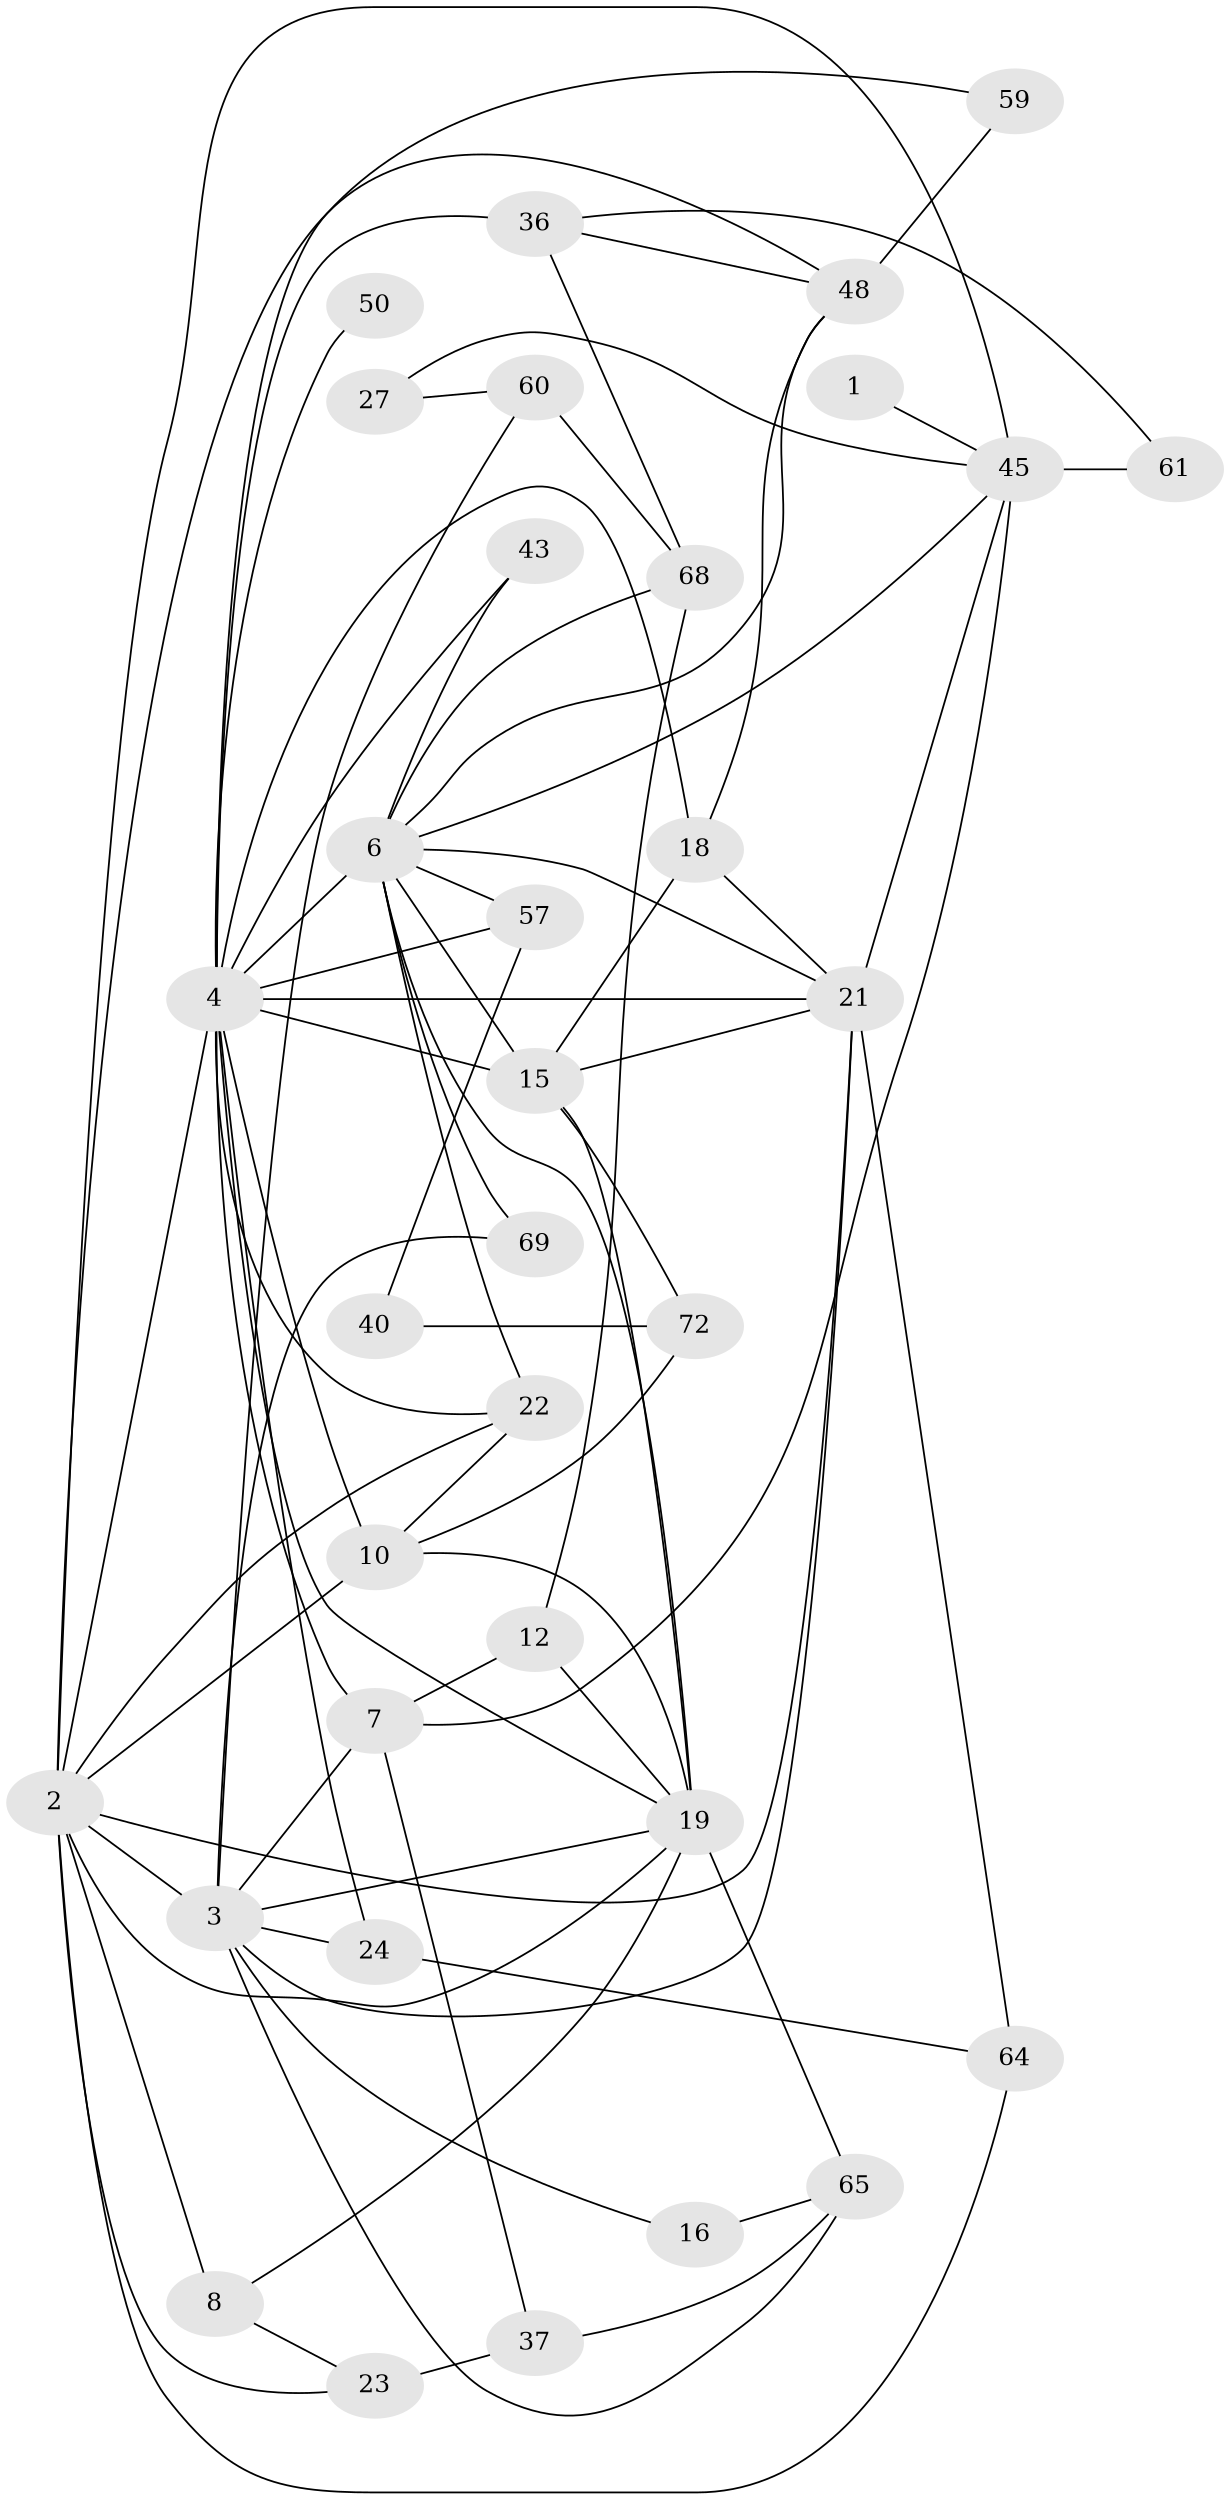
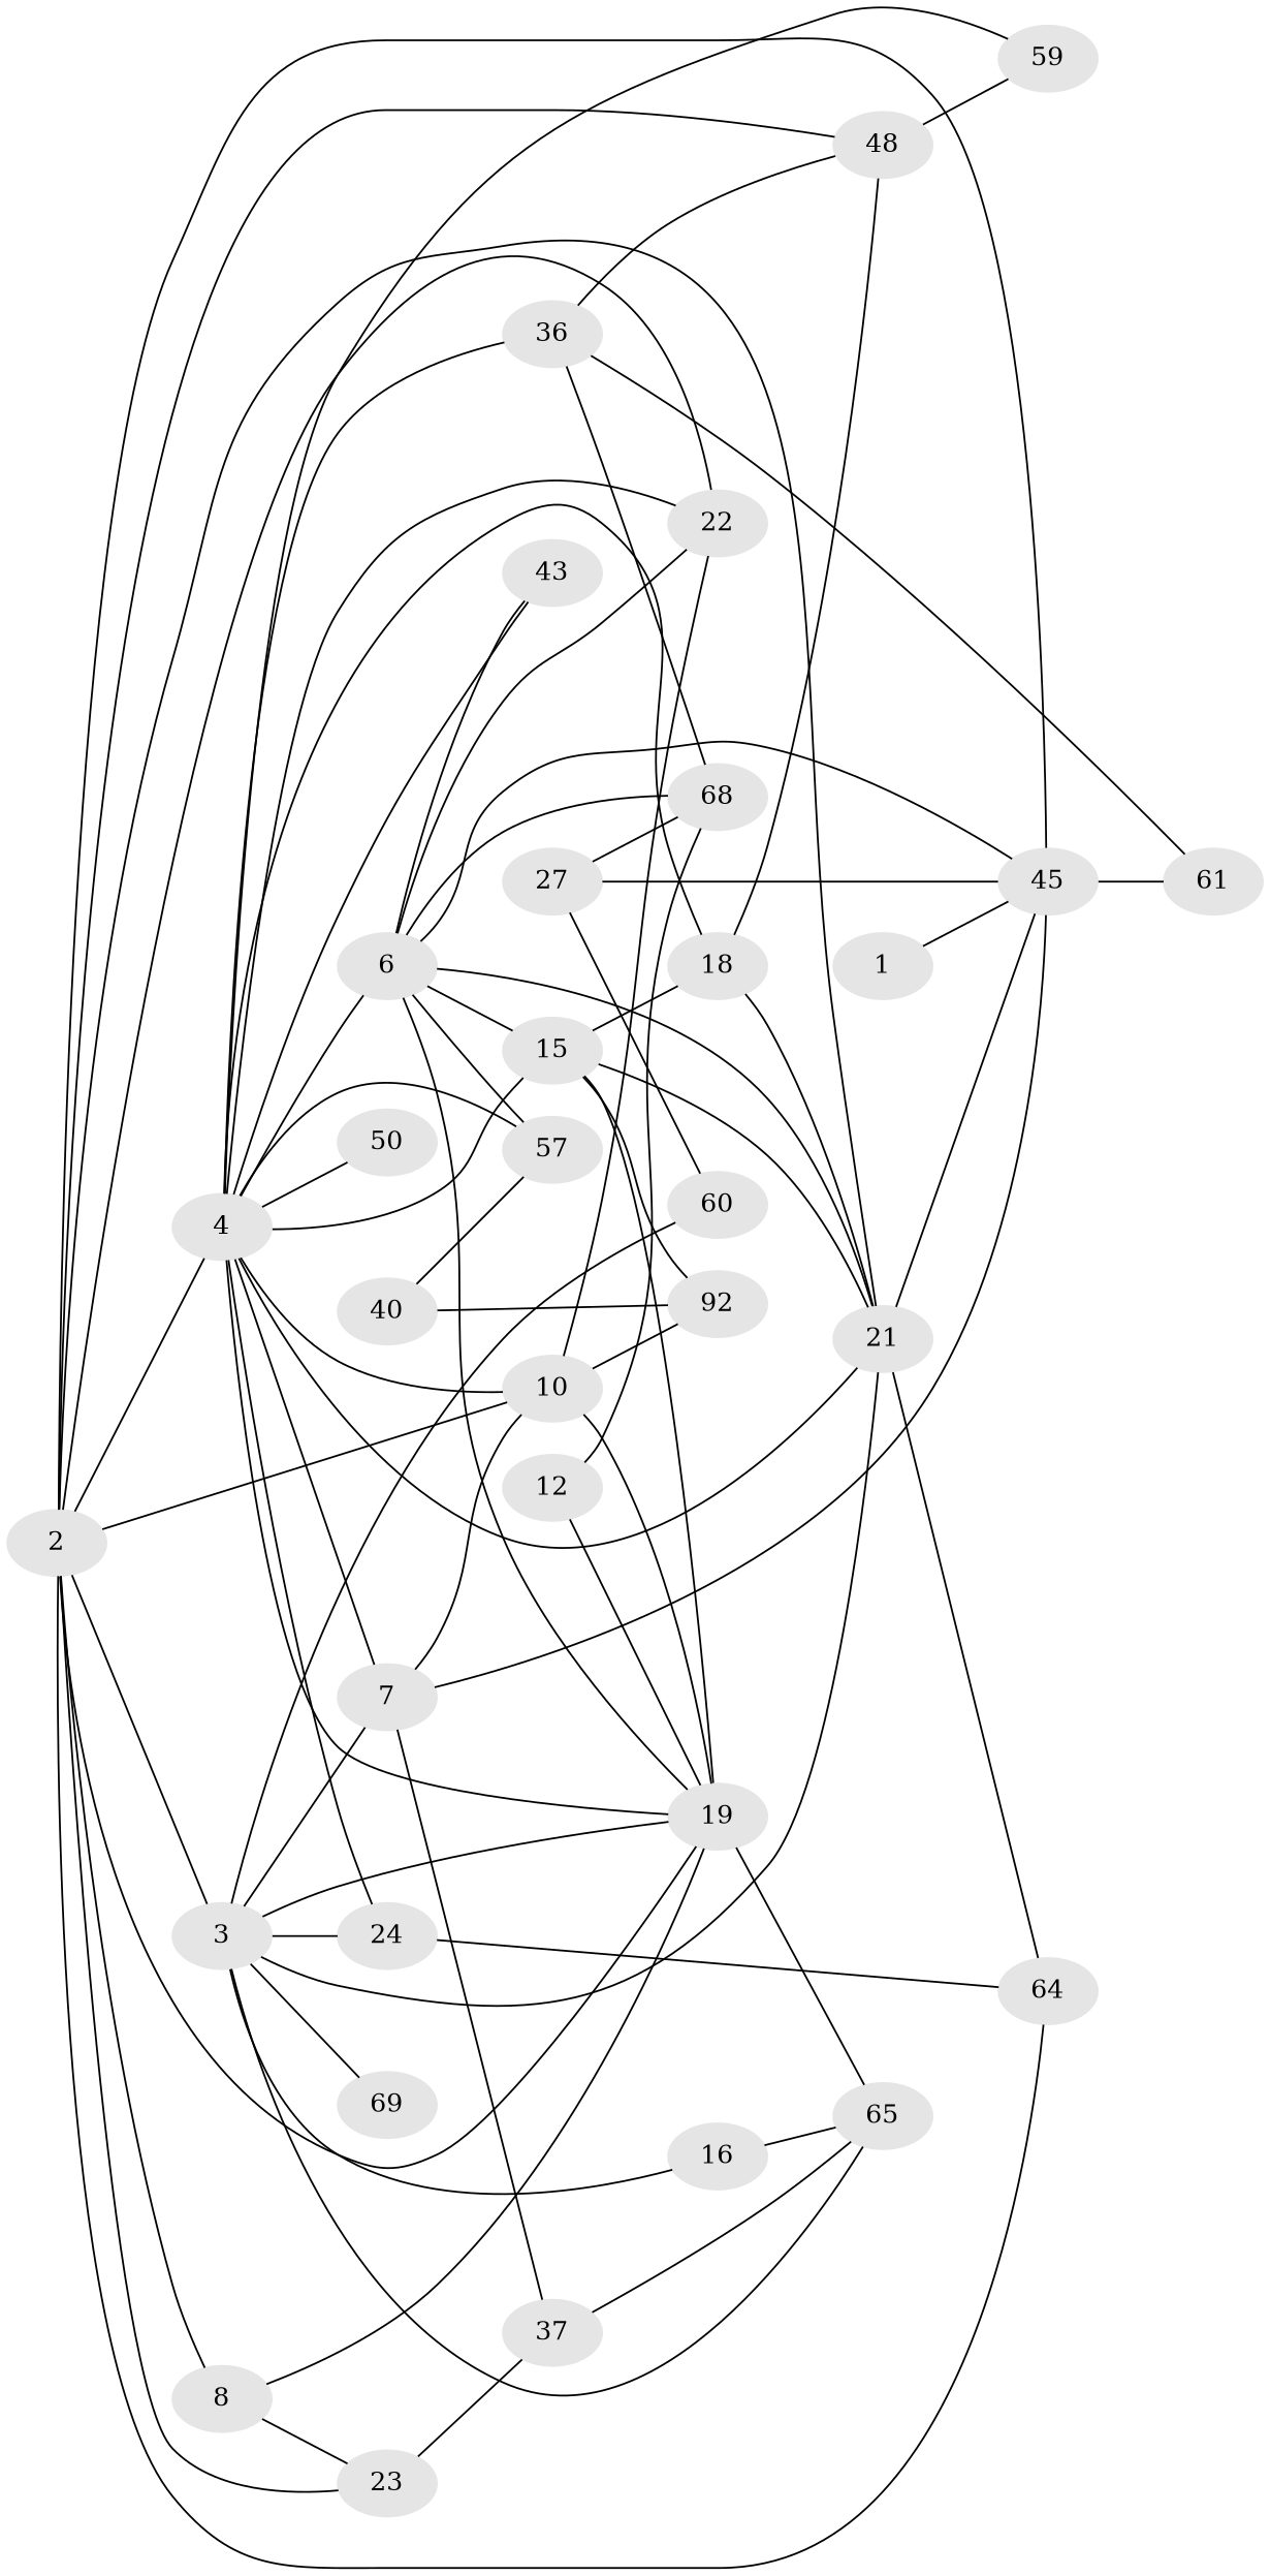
  graph {
    rankdir=LR
    node [color=gray90 style=filled]
    45 [super="+66"]
    1
    61
    2 [super="+5+20"]
    3 [super="+33+49+54"]
    4 [super="+71+14+35+30+25"]
    8
    10 [super="+52+47"]
    19 [super="+28"]
    21 [super="+29"]
    22
    23
    48 [super="+53"]
    64
    69
    7 [super="+42+11"]
    24
    n18 [label=16]
    60
    65 [super="+70"]
    6 [super="+63+9+44+51+13"]
    15 [super="+46+39"]
    18 [super="+38"]
    36
    43
    50
    57
    59
-   72
+   72 [label=92]
    37
    68
    12
    27
    40
    45 -- 61 [weight=2]
    1 -- 45
    2 -- 45
    2 -- 3
    2 -- 4
    2 -- 8
    2 -- 10
    2 -- 19
    2 -- 21
    2 -- 22
    2 -- 23
    2 -- 48
    2 -- 64
    3 -- 19
    3 -- 21
    3 -- 69
    3 -- 7
    3 -- 24 [weight=2]
    3 -- n18
    3 -- 60
    3 -- 65
    4 -- 10
    4 -- 19 [weight=2]
    4 -- 21 [weight=4]
    4 -- 22
    4 -- 7 [weight=2]
    4 -- 24
    4 -- 6 [weight=2]
    4 -- 15 [weight=2]
    4 -- 18
    4 -- 36
    4 -- 43
    4 -- 50 [weight=2]
    4 -- 57 [weight=2]
    4 -- 59
    8 -- 19
    8 -- 23
    10 -- 19
    10 -- 22
    10 -- 72
    19 -- 65 [weight=3]
    21 -- 45
    21 -- 64
    23 -- 37
    48 -- 59
    7 -- 45
-   7 -- 12 [weight=3]
+   7 -- 10 [weight=3]
    7 -- 37
    24 -- 64
    n18 -- 65
    6 -- 45
    6 -- 19
    6 -- 21 [weight=2]
    6 -- 22
-   6 -- 48
-   6 -- 69 [weight=2]
    6 -- 15
    6 -- 43
    6 -- 57
    6 -- 68
    15 -- 19
    15 -- 21
    15 -- 18 [weight=2]
    15 -- 72
    18 -- 21
    18 -- 48
    36 -- 61
    36 -- 48
    36 -- 68
    37 -- 65
    12 -- 19
    12 -- 68
    27 -- 45
    27 -- 60
-   60 -- 68
+   27 -- 68
    40 -- 57
    40 -- 72
  }
